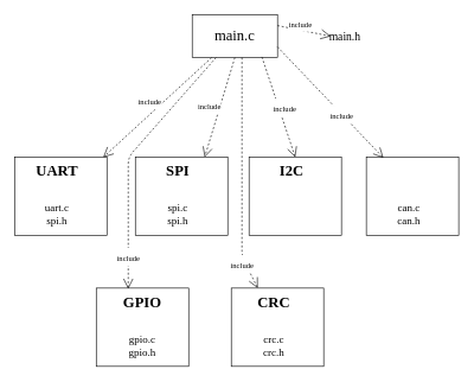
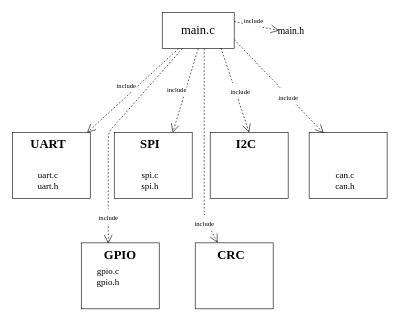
  <mxCell id="0" />
  <mxCell id="1" parent="0" />
  <mxCell id="2" value="" style="rounded=0;whiteSpace=wrap;html=1;" vertex="1" parent="1"><mxGeometry x="20" y="220" width="130" height="110" as="geometry" /></mxCell>
- <mxCell id="3" value="&lt;div style=&quot;font-size: 15px&quot;&gt;uart.c&lt;/div&gt;&lt;div style=&quot;font-size: 15px&quot;&gt;spi.h&lt;br style=&quot;font-size: 15px&quot;&gt;&lt;/div&gt;" style="text;html=1;strokeColor=none;fillColor=none;align=center;verticalAlign=middle;whiteSpace=wrap;rounded=0;fontFamily=Ubuntu;fontSize=15;" vertex="1" parent="1"><mxGeometry x="60" y="290" width="40" height="20" as="geometry" /></mxCell>
+ <mxCell id="3" value="&lt;div style=&quot;font-size: 15px&quot;&gt;uart.c&lt;/div&gt;&lt;div style=&quot;font-size: 15px&quot;&gt;uart.h&lt;br style=&quot;font-size: 15px&quot;&gt;&lt;/div&gt;" style="text;html=1;strokeColor=none;fillColor=none;align=center;verticalAlign=middle;whiteSpace=wrap;rounded=0;fontFamily=Ubuntu;fontSize=15;" vertex="1" parent="1"><mxGeometry x="60" y="290" width="40" height="20" as="geometry" /></mxCell>
  <mxCell id="4" value="UART" style="text;html=1;strokeColor=none;fillColor=none;align=center;verticalAlign=middle;whiteSpace=wrap;rounded=0;fontFamily=Ubuntu;fontSize=21;fontStyle=1" vertex="1" parent="1"><mxGeometry x="60" y="230" width="40" height="20" as="geometry" /></mxCell>
  <mxCell id="5" value="" style="rounded=0;whiteSpace=wrap;html=1;" vertex="1" parent="1"><mxGeometry x="190" y="220" width="130" height="110" as="geometry" /></mxCell>
  <mxCell id="6" value="&lt;div&gt;spi.c&lt;/div&gt;&lt;div&gt;spi.h&lt;br&gt;&lt;/div&gt;" style="text;html=1;strokeColor=none;fillColor=none;align=center;verticalAlign=middle;whiteSpace=wrap;rounded=0;fontFamily=Ubuntu;fontSize=15;" vertex="1" parent="1"><mxGeometry x="230" y="290" width="40" height="20" as="geometry" /></mxCell>
  <mxCell id="7" value="SPI" style="text;html=1;strokeColor=none;fillColor=none;align=center;verticalAlign=middle;whiteSpace=wrap;rounded=0;fontFamily=Ubuntu;fontSize=21;fontStyle=1" vertex="1" parent="1"><mxGeometry x="230" y="230" width="40" height="20" as="geometry" /></mxCell>
  <mxCell id="8" value="" style="rounded=0;whiteSpace=wrap;html=1;" vertex="1" parent="1"><mxGeometry x="350" y="220" width="130" height="110" as="geometry" /></mxCell>
  <mxCell id="9" value="I2C" style="text;html=1;strokeColor=none;fillColor=none;align=center;verticalAlign=middle;whiteSpace=wrap;rounded=0;fontFamily=Ubuntu;fontSize=21;fontStyle=1" vertex="1" parent="1"><mxGeometry x="390" y="230" width="40" height="20" as="geometry" /></mxCell>
  <mxCell id="10" value="" style="rounded=0;whiteSpace=wrap;html=1;" vertex="1" parent="1"><mxGeometry x="515" y="220" width="130" height="110" as="geometry" /></mxCell>
  <mxCell id="11" value="&lt;div&gt;can.c&lt;/div&gt;&lt;div&gt;can.h&lt;br&gt;&lt;/div&gt;" style="text;html=1;strokeColor=none;fillColor=none;align=center;verticalAlign=middle;whiteSpace=wrap;rounded=0;fontFamily=Ubuntu;fontSize=15;" vertex="1" parent="1"><mxGeometry x="555" y="290" width="40" height="20" as="geometry" /></mxCell>
  <mxCell id="12" value="" style="rounded=0;whiteSpace=wrap;html=1;" vertex="1" parent="1"><mxGeometry x="135" y="404" width="130" height="110" as="geometry" /></mxCell>
- <mxCell id="13" value="&lt;div&gt;gpio.c&lt;/div&gt;&lt;div&gt;gpio.h&lt;br&gt;&lt;/div&gt;" style="text;html=1;strokeColor=none;fillColor=none;align=center;verticalAlign=middle;whiteSpace=wrap;rounded=0;fontFamily=Ubuntu;fontSize=15;" vertex="1" parent="1"><mxGeometry x="180" y="474" width="40" height="20" as="geometry" /></mxCell>
+ <mxCell id="13" value="&lt;div&gt;gpio.c&lt;/div&gt;&lt;div&gt;gpio.h&lt;br&gt;&lt;/div&gt;" style="text;html=1;strokeColor=none;fillColor=none;align=center;verticalAlign=middle;whiteSpace=wrap;rounded=0;fontFamily=Ubuntu;fontSize=15;" vertex="1" parent="1"><mxGeometry x="160" y="449" width="40" height="20" as="geometry" /></mxCell>
  <mxCell id="14" value="GPIO" style="text;html=1;strokeColor=none;fillColor=none;align=center;verticalAlign=middle;whiteSpace=wrap;rounded=0;fontFamily=Ubuntu;fontSize=21;fontStyle=1" vertex="1" parent="1"><mxGeometry x="180" y="414" width="40" height="20" as="geometry" /></mxCell>
  <mxCell id="15" value="" style="rounded=0;whiteSpace=wrap;html=1;" vertex="1" parent="1"><mxGeometry x="325" y="404" width="130" height="110" as="geometry" /></mxCell>
- <mxCell id="16" value="&lt;div&gt;crc.c&lt;/div&gt;&lt;div&gt;crc.h&lt;br&gt;&lt;/div&gt;" style="text;html=1;strokeColor=none;fillColor=none;align=center;verticalAlign=middle;whiteSpace=wrap;rounded=0;fontFamily=Ubuntu;fontSize=15;" vertex="1" parent="1"><mxGeometry x="365" y="474" width="40" height="20" as="geometry" /></mxCell>
  <mxCell id="17" value="CRC" style="text;html=1;strokeColor=none;fillColor=none;align=center;verticalAlign=middle;whiteSpace=wrap;rounded=0;fontFamily=Ubuntu;fontSize=21;fontStyle=1" vertex="1" parent="1"><mxGeometry x="365" y="414" width="40" height="20" as="geometry" /></mxCell>
  <mxCell id="18" value="" style="rounded=0;whiteSpace=wrap;html=1;fontFamily=Ubuntu;fontSize=21;" vertex="1" parent="1"><mxGeometry x="270" y="20" width="120" height="60" as="geometry" /></mxCell>
  <mxCell id="19" value="main.c" style="text;html=1;strokeColor=none;fillColor=none;align=center;verticalAlign=middle;whiteSpace=wrap;rounded=0;fontFamily=Ubuntu;fontSize=21;" vertex="1" parent="1"><mxGeometry x="310" y="40" width="40" height="20" as="geometry" /></mxCell>
  <mxCell id="20" value="&lt;font style=&quot;font-size: 11px&quot;&gt;include&lt;/font&gt;" style="endArrow=open;endSize=12;dashed=1;html=1;fontFamily=Ubuntu;fontSize=21;" edge="1" parent="1" source="18" target="2"><mxGeometry x="0.014" y="-15" width="160" relative="1" as="geometry"><mxPoint x="20" y="540" as="sourcePoint" /><mxPoint x="180" y="540" as="targetPoint" /><mxPoint as="offset" /></mxGeometry></mxCell>
  <mxCell id="21" value="&lt;font style=&quot;font-size: 11px&quot;&gt;include&lt;/font&gt;" style="endArrow=open;endSize=12;dashed=1;html=1;fontFamily=Ubuntu;fontSize=21;entryX=0.346;entryY=0.009;entryDx=0;entryDy=0;entryPerimeter=0;" edge="1" parent="1" source="18" target="12"><mxGeometry x="0.758" width="160" relative="1" as="geometry"><mxPoint x="307.333" y="90" as="sourcePoint" /><mxPoint x="154.889" y="230" as="targetPoint" /><mxPoint as="offset" /><Array as="points"><mxPoint x="180" y="220" /></Array></mxGeometry></mxCell>
  <mxCell id="22" value="&lt;font style=&quot;font-size: 11px&quot;&gt;include&lt;/font&gt;" style="endArrow=open;endSize=12;dashed=1;html=1;fontFamily=Ubuntu;fontSize=21;exitX=0.5;exitY=1;exitDx=0;exitDy=0;entryX=0.75;entryY=0;entryDx=0;entryDy=0;" edge="1" parent="1" source="18" target="5"><mxGeometry x="0.014" y="-15" width="160" relative="1" as="geometry"><mxPoint x="317.333" y="100" as="sourcePoint" /><mxPoint x="164.889" y="240" as="targetPoint" /><mxPoint as="offset" /></mxGeometry></mxCell>
  <mxCell id="23" value="&lt;font style=&quot;font-size: 11px&quot;&gt;include&lt;/font&gt;" style="endArrow=open;endSize=12;dashed=1;html=1;fontFamily=Ubuntu;fontSize=21;" edge="1" parent="1" target="15"><mxGeometry x="0.701" y="10" width="160" relative="1" as="geometry"><mxPoint x="340" y="80" as="sourcePoint" /><mxPoint x="174.889" y="250" as="targetPoint" /><mxPoint x="-9" y="15" as="offset" /><Array as="points"><mxPoint x="340" y="360" /></Array></mxGeometry></mxCell>
  <mxCell id="24" value="&lt;font style=&quot;font-size: 11px&quot;&gt;include&lt;/font&gt;" style="endArrow=open;endSize=12;dashed=1;html=1;fontFamily=Ubuntu;fontSize=21;exitX=0.817;exitY=0.983;exitDx=0;exitDy=0;exitPerimeter=0;entryX=0.5;entryY=0;entryDx=0;entryDy=0;" edge="1" parent="1" source="18" target="8"><mxGeometry x="0.043" y="8" width="160" relative="1" as="geometry"><mxPoint x="337.333" y="120" as="sourcePoint" /><mxPoint x="184.889" y="260" as="targetPoint" /><mxPoint as="offset" /></mxGeometry></mxCell>
  <mxCell id="25" value="&lt;font style=&quot;font-size: 11px&quot;&gt;include&lt;/font&gt;" style="endArrow=open;endSize=12;dashed=1;html=1;fontFamily=Ubuntu;fontSize=21;exitX=1;exitY=0.75;exitDx=0;exitDy=0;entryX=0.185;entryY=0.009;entryDx=0;entryDy=0;entryPerimeter=0;" edge="1" parent="1" source="18" target="10"><mxGeometry x="0.213" y="-1" width="160" relative="1" as="geometry"><mxPoint x="347.333" y="130" as="sourcePoint" /><mxPoint x="194.889" y="270" as="targetPoint" /><mxPoint as="offset" /></mxGeometry></mxCell>
  <mxCell id="26" value="&lt;font style=&quot;font-size: 16px&quot;&gt;main.h&lt;/font&gt;" style="text;html=1;strokeColor=none;fillColor=none;align=center;verticalAlign=middle;whiteSpace=wrap;rounded=0;fontFamily=Ubuntu;fontSize=21;" vertex="1" parent="1"><mxGeometry x="465" y="40" width="40" height="20" as="geometry" /></mxCell>
  <mxCell id="27" value="&lt;font style=&quot;font-size: 11px&quot;&gt;include&lt;/font&gt;" style="endArrow=open;endSize=12;dashed=1;html=1;fontFamily=Ubuntu;fontSize=21;exitX=1;exitY=0.25;exitDx=0;exitDy=0;entryX=0;entryY=0.5;entryDx=0;entryDy=0;" edge="1" parent="1" source="18" target="26"><mxGeometry x="-0.201" y="10" width="160" relative="1" as="geometry"><mxPoint x="400" y="75" as="sourcePoint" /><mxPoint x="549" y="231" as="targetPoint" /><mxPoint as="offset" /></mxGeometry></mxCell>
